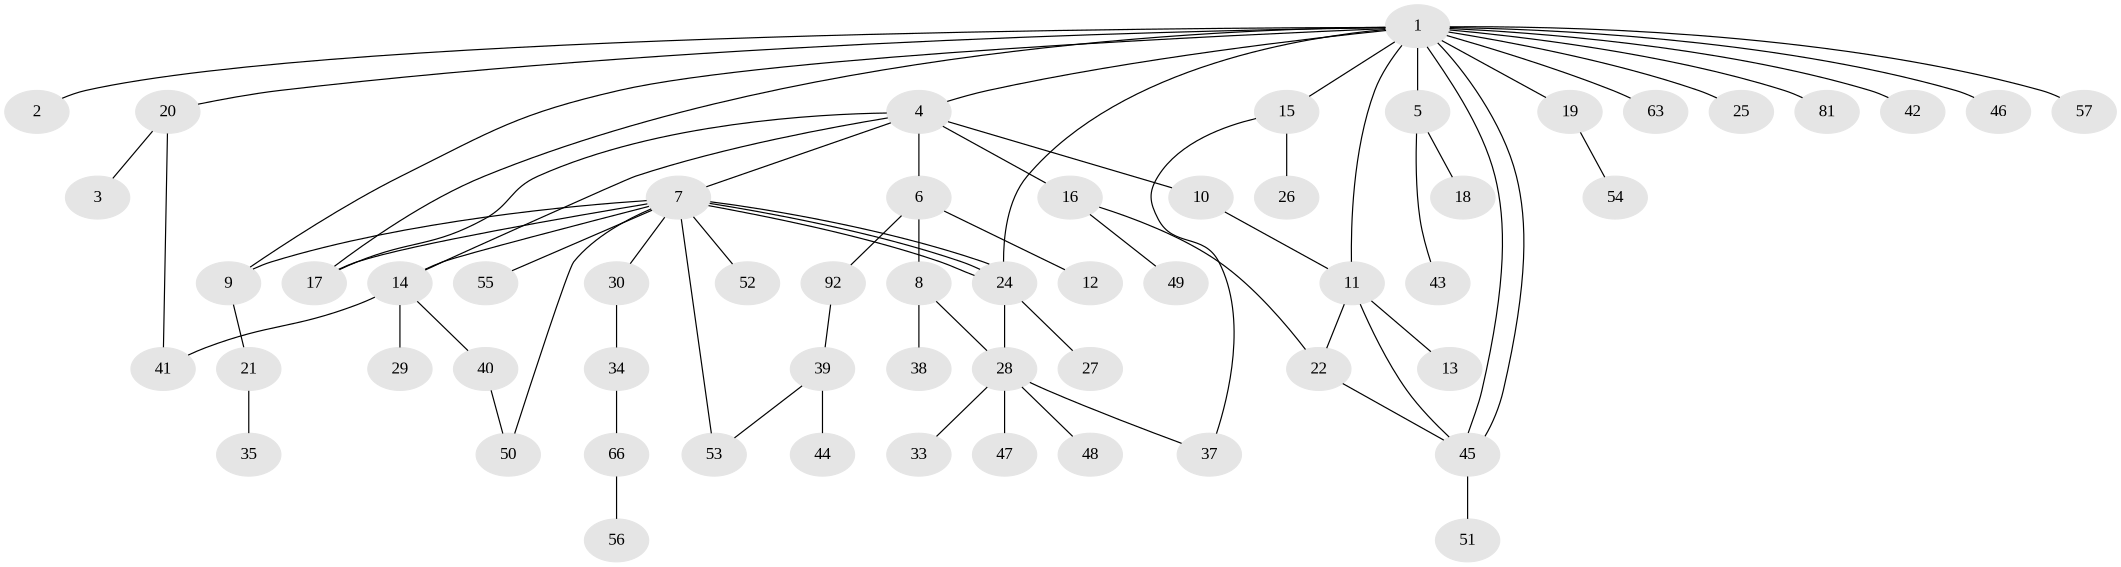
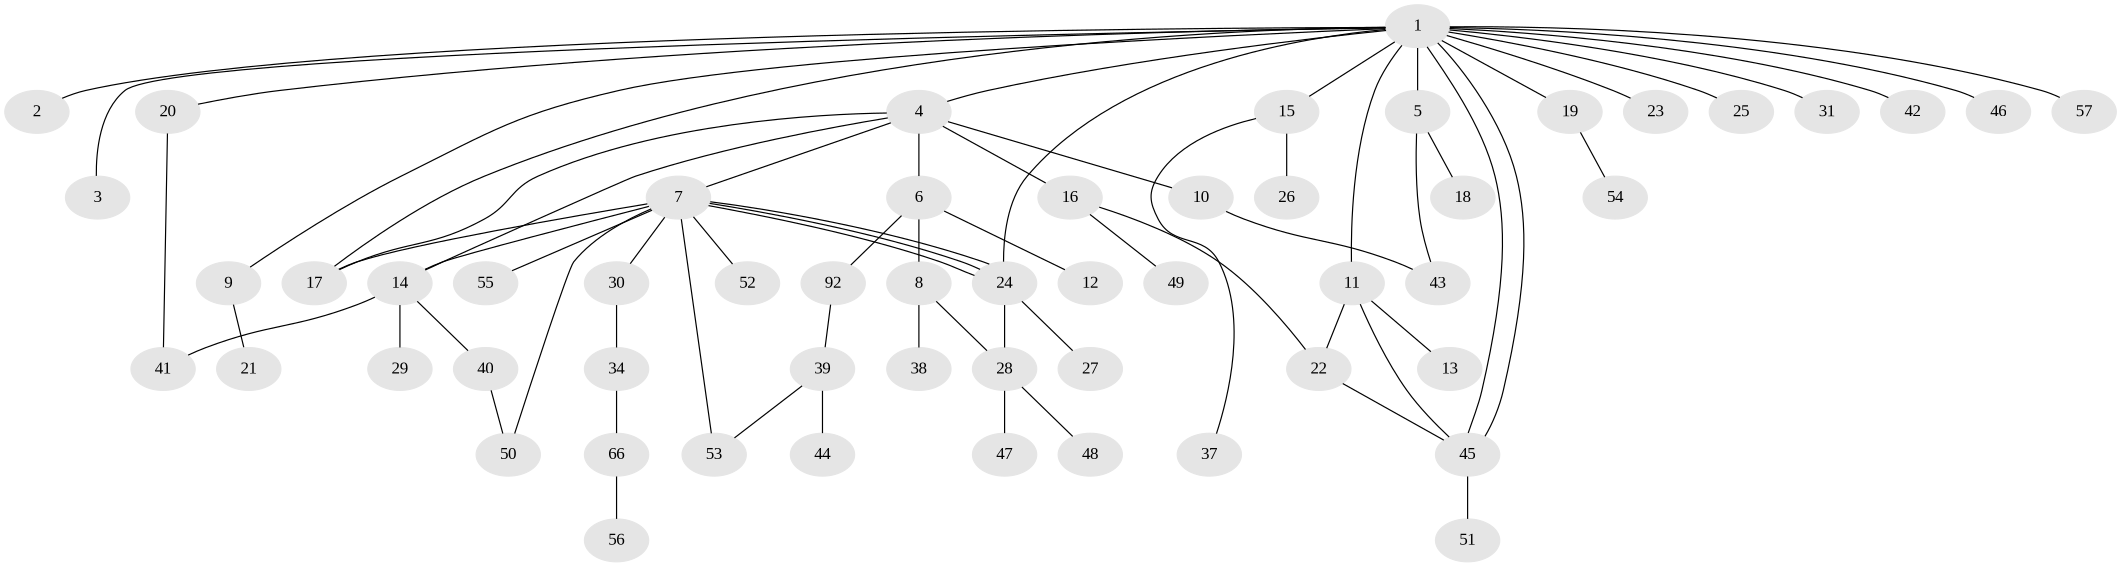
  graph {
    fontname="Liberation Serif"
    node [color=gray90 fontname="Liberation Serif" style=filled]
    edge [fontname="Liberation Serif"]
    1
    2
    3
    4
    5
    9
    11
    15
    17
    19
    20
-   23 [label=63]
+   23
    24
    25
-   31 [label=81]
+   31
    42
    45
    46
    57
    6
    7
    10
    14
    16
    18
    43
    21
    13
    22
    26
    37
    54
    41
    28
    27
    51
    8
    12
    n39 [label=92]
    30
    50
    52
    53
    55
    29
    40
    49
    38
    39
    34
-   33
    47
    48
-   35
    n55 [label=66]
    44
    56
    1 -- 2
-   20 -- 3
+   1 -- 3
    1 -- 4
    1 -- 5
    1 -- 9
    1 -- 11
    1 -- 15
    1 -- 17
    1 -- 19
    1 -- 20
    1 -- 23
    1 -- 24
    1 -- 25
    1 -- 31
    1 -- 42
    1 -- 45
    1 -- 45
    1 -- 46
    1 -- 57
    4 -- 17
    4 -- 6
    4 -- 7
    4 -- 10
    4 -- 14
    4 -- 16
    5 -- 18
    5 -- 43
    9 -- 21
    11 -- 45
    11 -- 13
    11 -- 22
    15 -- 26
    15 -- 37
    19 -- 54
    20 -- 41
    24 -- 28
    24 -- 27
    45 -- 51
    6 -- 8
    6 -- 12
    6 -- n39
-   7 -- 9
    7 -- 17
    7 -- 24
    7 -- 24
    7 -- 24
    7 -- 14
    7 -- 30
    7 -- 50
    7 -- 52
    7 -- 53
    7 -- 55
-   10 -- 11
+   10 -- 43
    14 -- 41
    14 -- 29
    14 -- 40
    16 -- 22
    16 -- 49
-   21 -- 35
    22 -- 45
-   28 -- 37
-   28 -- 33
    28 -- 47
    28 -- 48
    8 -- 28
    8 -- 38
    n39 -- 39
    30 -- 34
    40 -- 50
    39 -- 53
    39 -- 44
    34 -- n55
    n55 -- 56
  }
